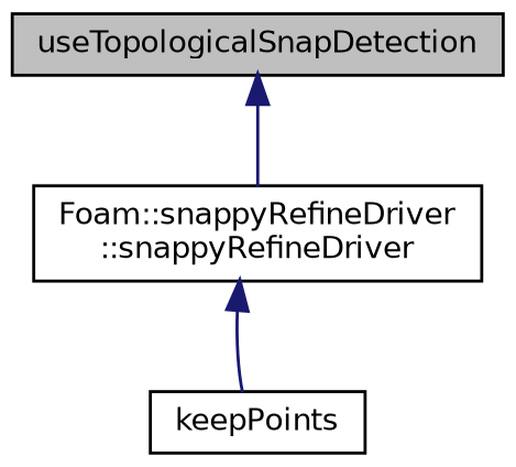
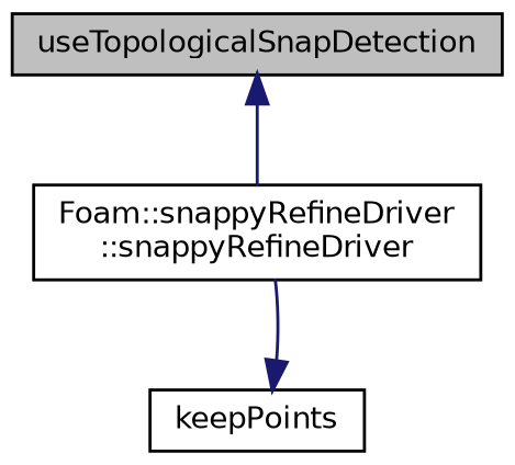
  digraph {
    rankdir=TB
    node [color=black fontname=Helvetica fontsize=10 shape=record]
    edge [color=midnightblue dir=back fontname=Helvetica fontsize=10 labelfontname=Helvetica labelfontsize=10 style=solid]
    n1 [fillcolor=grey75 fontcolor=black height=0.2 label=useTopologicalSnapDetection style=filled width=0.4]
    n2 [height=0.2 label="Foam::snappyRefineDriver\l::snappyRefineDriver" width=0.4]
    n3 [height=0.2 label=keepPoints width=0.4]
    n1 -> n2
-   n2 -> n3
+   n3 -> n2
  }
